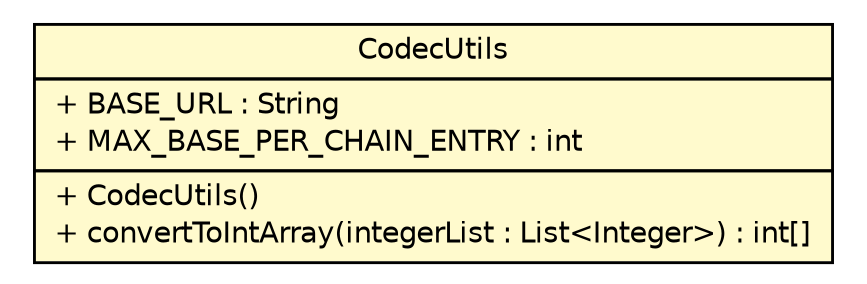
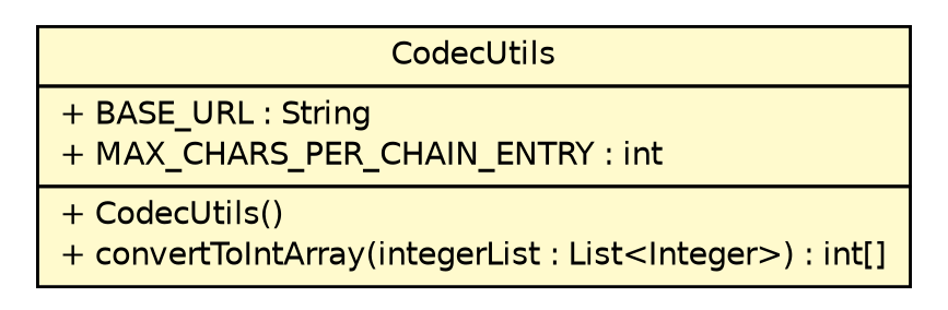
  digraph {
    nodesep=0.25
    ranksep=0.5
-   n1 [fontcolor=black fontname=Helvetica fontsize=10.0 label=<<table title="org.rcsb.mmtf.utils.CodecUtils" border="0" cellborder="1" cellspacing="0" cellpadding="2" port="p" bgcolor="lemonChiffon" href="./CodecUtils.html"> 		<tr><td><table border="0" cellspacing="0" cellpadding="1"> <tr><td align="center" balign="center"> CodecUtils </td></tr> 		</table></td></tr> 		<tr><td><table border="0" cellspacing="0" cellpadding="1"> <tr><td align="left" balign="left"> + BASE_URL : String </td></tr> <tr><td align="left" balign="left"> + MAX_BASE_PER_CHAIN_ENTRY : int </td></tr> 		</table></td></tr> 		<tr><td><table border="0" cellspacing="0" cellpadding="1"> <tr><td align="left" balign="left"> + CodecUtils() </td></tr> <tr><td align="left" balign="left"> + convertToIntArray(integerList : List&lt;Integer&gt;) : int[] </td></tr> 		</table></td></tr> 		</table>> shape=plaintext]
+   n1 [fontcolor=black fontname=Helvetica fontsize=10.0 label=<<table title="org.rcsb.mmtf.utils.CodecUtils" border="0" cellborder="1" cellspacing="0" cellpadding="2" port="p" bgcolor="lemonChiffon" href="./CodecUtils.html"> 		<tr><td><table border="0" cellspacing="0" cellpadding="1"> <tr><td align="center" balign="center"> CodecUtils </td></tr> 		</table></td></tr> 		<tr><td><table border="0" cellspacing="0" cellpadding="1"> <tr><td align="left" balign="left"> + BASE_URL : String </td></tr> <tr><td align="left" balign="left"> + MAX_CHARS_PER_CHAIN_ENTRY : int </td></tr> 		</table></td></tr> 		<tr><td><table border="0" cellspacing="0" cellpadding="1"> <tr><td align="left" balign="left"> + CodecUtils() </td></tr> <tr><td align="left" balign="left"> + convertToIntArray(integerList : List&lt;Integer&gt;) : int[] </td></tr> 		</table></td></tr> 		</table>> shape=plaintext]
  }
